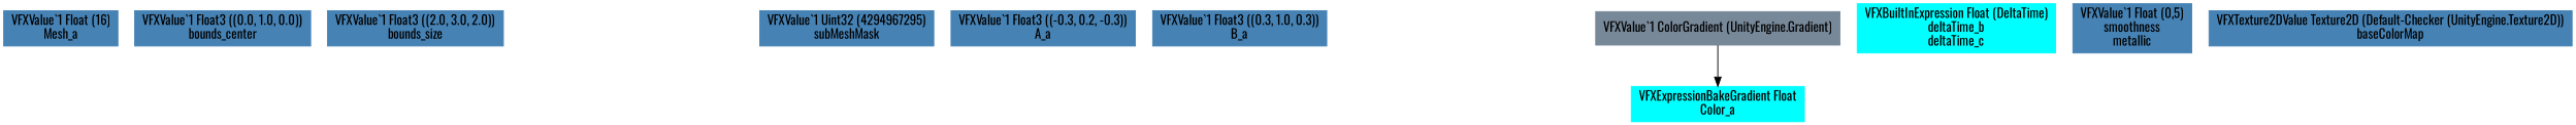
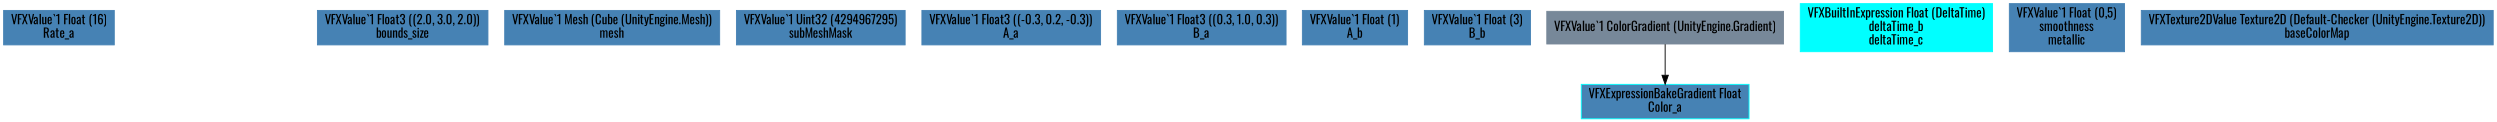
  digraph {
    fontname=Oswald
    node [color=steelblue shape=box style=filled fontname=Oswald]
-   n1 [label="VFXValue`1 Float (16)\nMesh_a"]
-   n2 [label="VFXValue`1 Float3 ((0.0, 1.0, 0.0))\nbounds_center"]
+   n1 [label="VFXValue`1 Float (16)\nRate_a"]
    n3 [label="VFXValue`1 Float3 ((2.0, 3.0, 2.0))\nbounds_size"]
+   n4 [label="VFXValue`1 Mesh (Cube (UnityEngine.Mesh))\nmesh"]
    n5 [label="VFXValue`1 Uint32 (4294967295)\nsubMeshMask"]
    n6 [label="VFXValue`1 Float3 ((-0.3, 0.2, -0.3))\nA_a"]
    n7 [label="VFXValue`1 Float3 ((0.3, 1.0, 0.3))\nB_a"]
-   n10 [color=cyan label="VFXExpressionBakeGradient Float\nColor_a"]
+   n8 [label="VFXValue`1 Float (1)\nA_b"]
+   n9 [label="VFXValue`1 Float (3)\nB_b"]
+   n10 [color=cyan label="VFXExpressionBakeGradient Float\nColor_a" fillcolor=steelblue]
    n11 [color=lightslategray label="VFXValue`1 ColorGradient (UnityEngine.Gradient)"]
    n12 [color=cyan label="VFXBuiltInExpression Float (DeltaTime)\ndeltaTime_b\ndeltaTime_c"]
    n13 [label="VFXValue`1 Float (0,5)\nsmoothness\nmetallic"]
    n14 [label="VFXTexture2DValue Texture2D (Default-Checker (UnityEngine.Texture2D))\nbaseColorMap"]
    n11 -> n10 [fontname=Oswald]
  }
